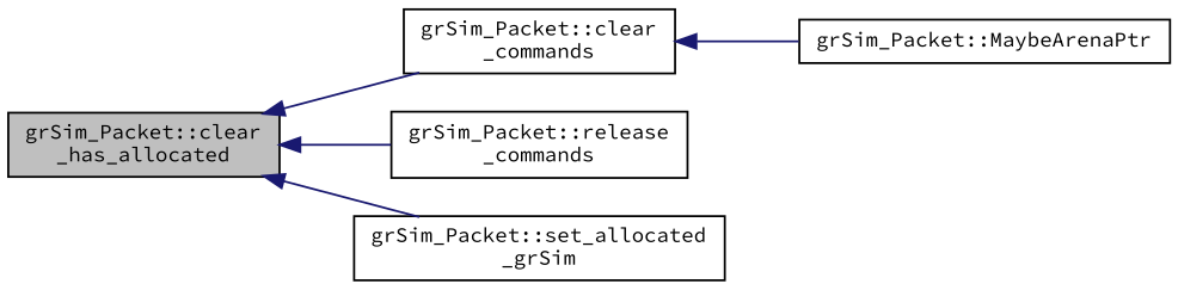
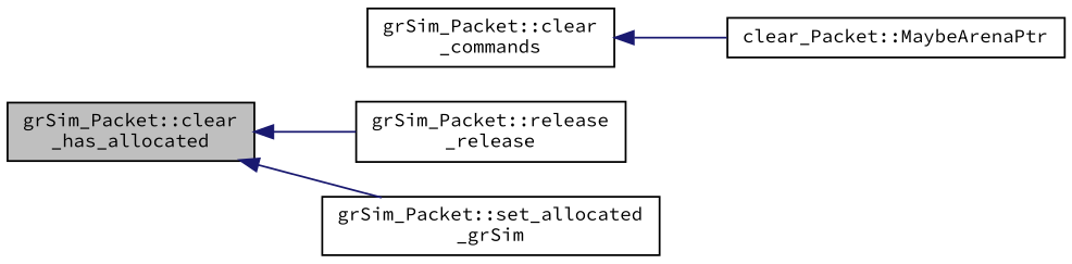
  digraph {
    fontname="Source Code Pro"
    rankdir=LR
    node [color=black fillcolor=white fontname="Source Code Pro" fontsize=10 shape=record style=filled]
    edge [color=midnightblue dir=back fontname="Source Code Pro" fontsize=10 labelfontname=Helvetica labelfontsize=10 style=solid]
    n1 [fillcolor=grey75 fontcolor=black height=0.2 label="grSim_Packet::clear\l_has_allocated" width=0.4]
    n2 [height=0.2 label="grSim_Packet::clear\l_commands" width=0.4]
-   n3 [height=0.2 label="grSim_Packet::release\l_commands" width=0.4]
+   n3 [height=0.2 label="grSim_Packet::release\l_release" width=0.4]
    n4 [height=0.2 label="grSim_Packet::set_allocated\l_grSim" width=0.4]
-   n5 [height=0.2 label="grSim_Packet::MaybeArenaPtr" width=0.4]
-   n1 -> n2
+   n5 [height=0.2 label="clear_Packet::MaybeArenaPtr" width=0.4]
    n1 -> n3
    n1 -> n4
    n2 -> n5
  }
